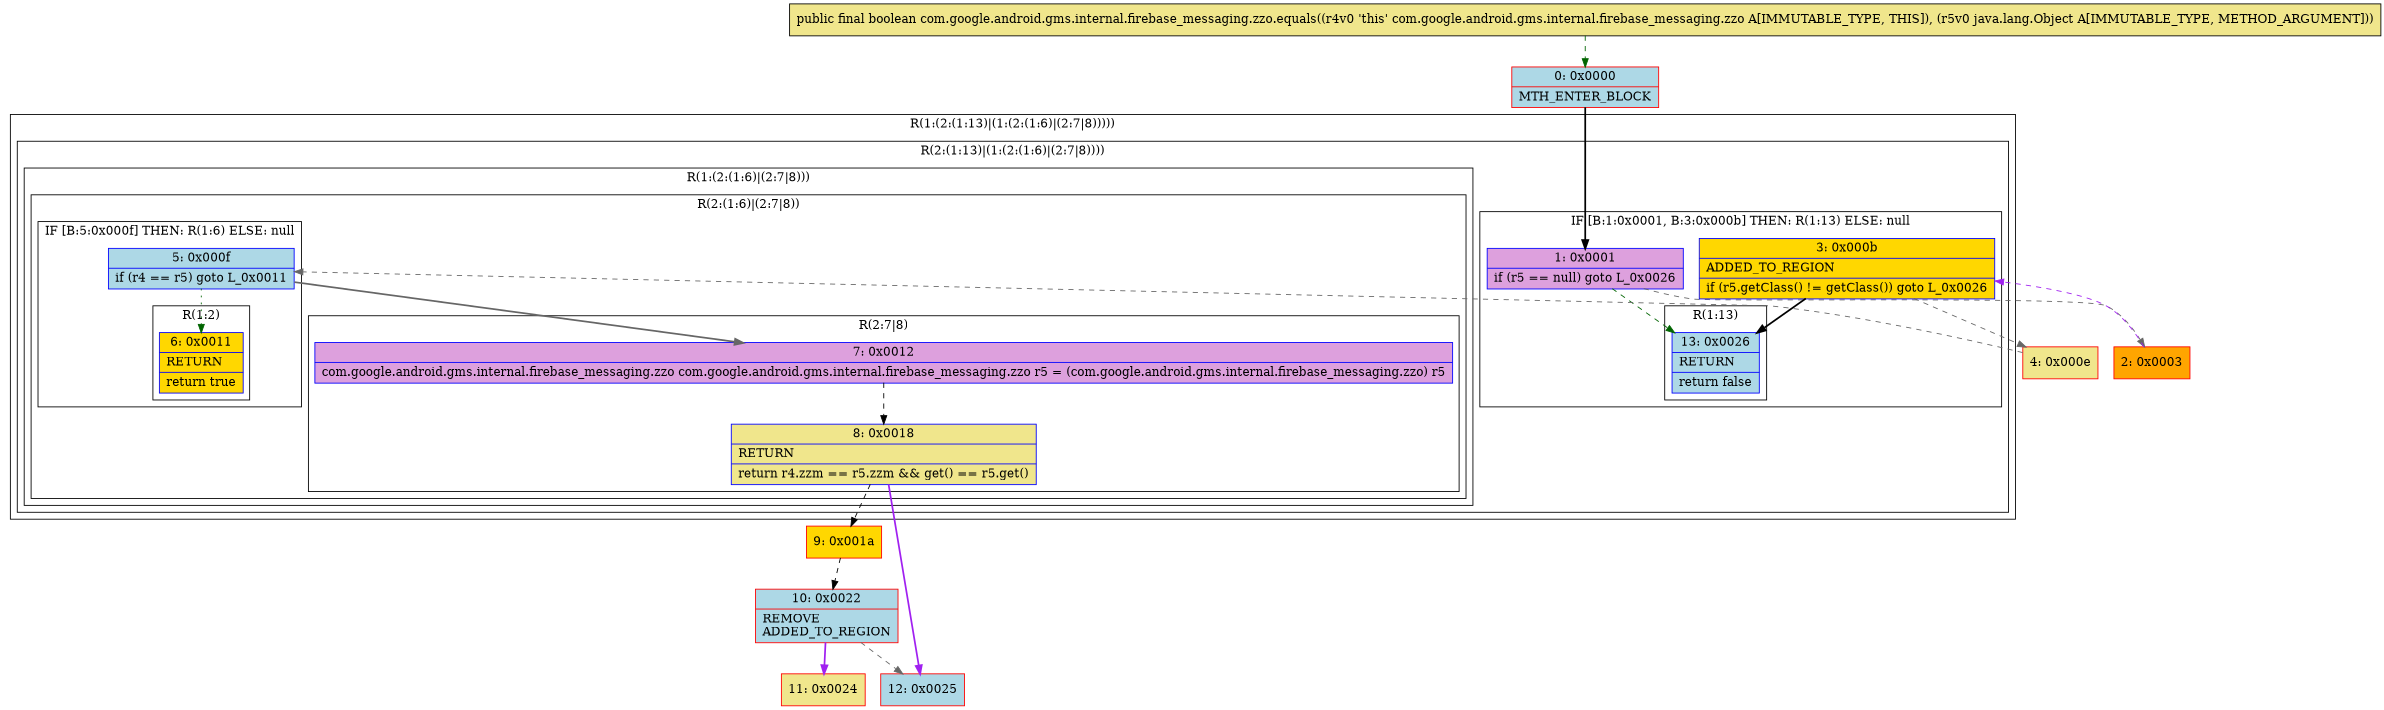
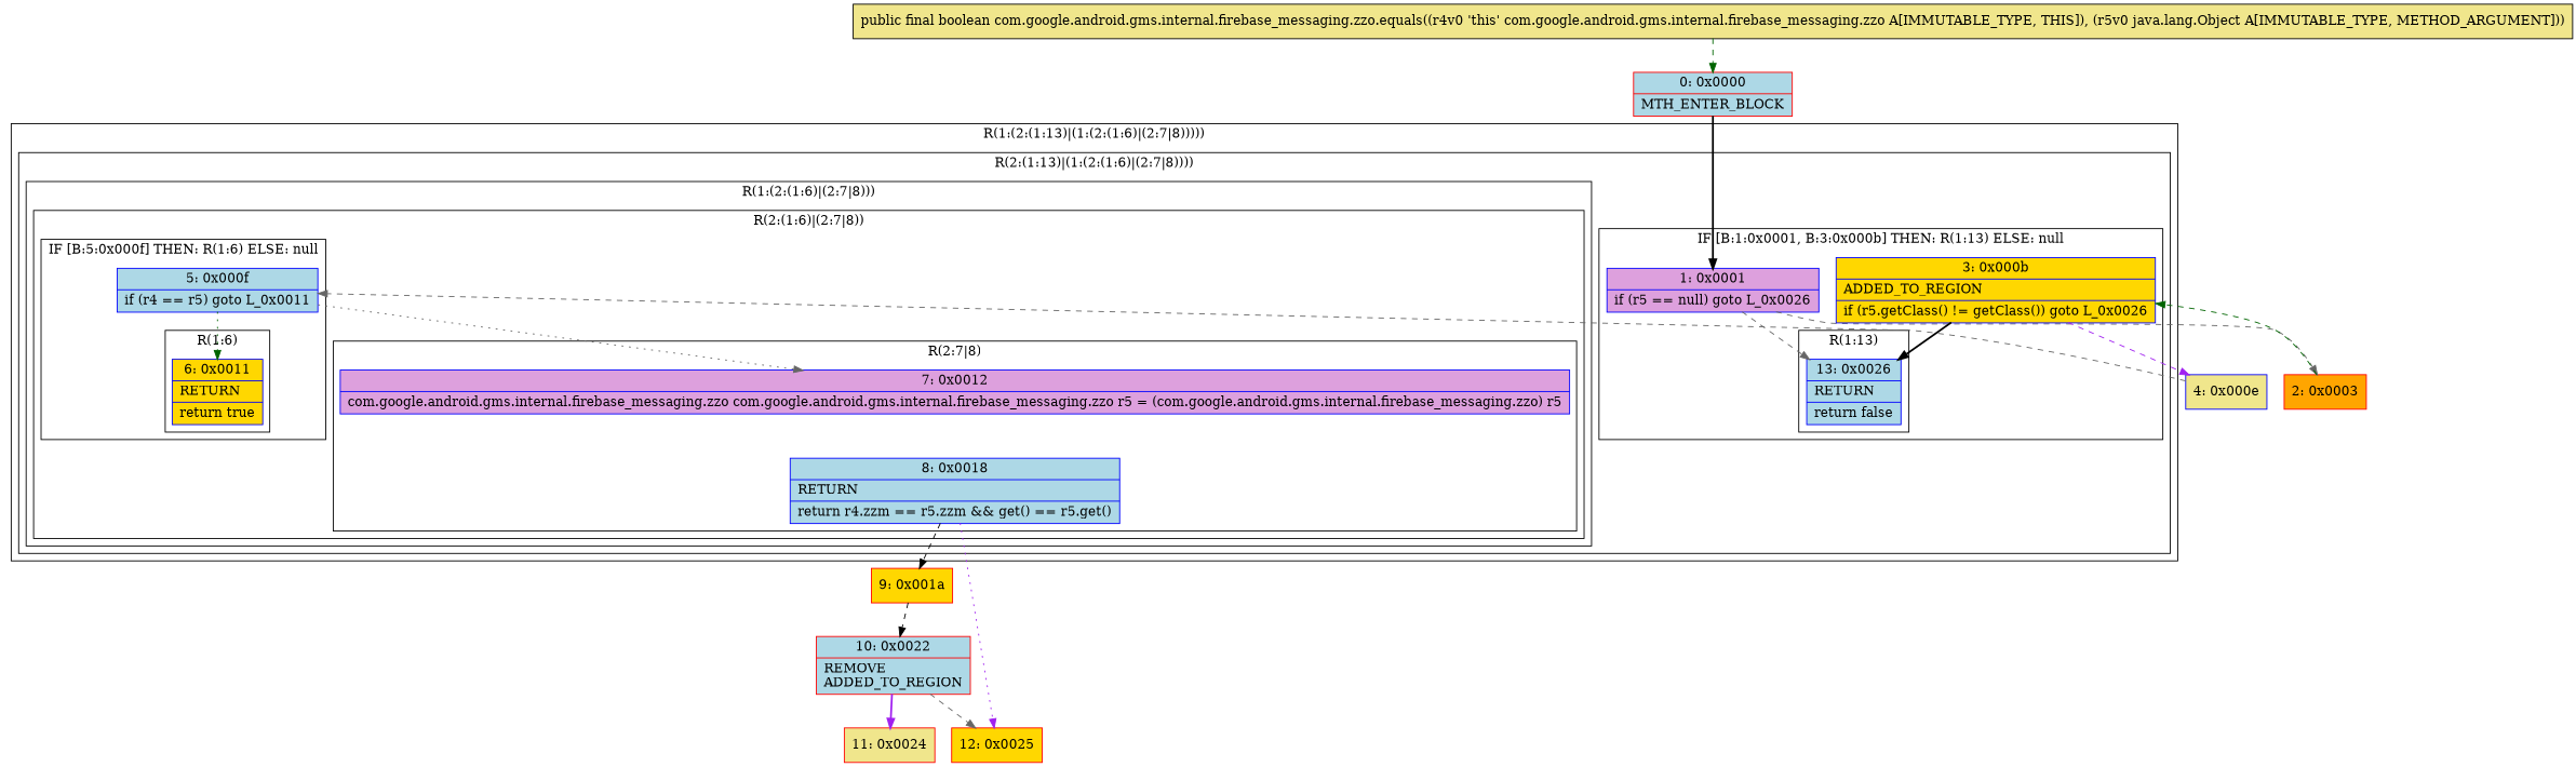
  digraph {
    node [color=blue fillcolor=lightblue shape=record style=filled]
    edge [color=black style=dashed]
    n1 [label="{13\:\ 0x0026|RETURN\l|return false\l}"]
    n2 [fillcolor=plum label="{1\:\ 0x0001|if (r5 == null) goto L_0x0026\l}"]
    n3 [fillcolor=gold label="{3\:\ 0x000b|ADDED_TO_REGION\l|if (r5.getClass() != getClass()) goto L_0x0026\l}"]
    n4 [fillcolor=gold label="{6\:\ 0x0011|RETURN\l|return true\l}"]
    n5 [label="{5\:\ 0x000f|if (r4 == r5) goto L_0x0011\l}"]
    n6 [fillcolor=plum label="{7\:\ 0x0012|com.google.android.gms.internal.firebase_messaging.zzo com.google.android.gms.internal.firebase_messaging.zzo r5 = (com.google.android.gms.internal.firebase_messaging.zzo) r5\l}"]
-   n7 [fillcolor=khaki label="{8\:\ 0x0018|RETURN\l|return r4.zzm == r5.zzm && get() == r5.get()\l}"]
+   n7 [label="{8\:\ 0x0018|RETURN\l|return r4.zzm == r5.zzm && get() == r5.get()\l}"]
    n8 [color=red fillcolor=orange label="{2\:\ 0x0003}"]
-   n9 [color=red fillcolor=khaki label="{4\:\ 0x000e}"]
+   n9 [fillcolor=khaki label="{4\:\ 0x000e}"]
    n10 [color=red fillcolor=gold label="{9\:\ 0x001a}"]
-   n11 [color=red label="{12\:\ 0x0025}"]
+   n11 [color=red fillcolor=gold label="{12\:\ 0x0025}"]
    n12 [color=red label="{10\:\ 0x0022|REMOVE\lADDED_TO_REGION\l}"]
    n13 [color=red label="{0\:\ 0x0000|MTH_ENTER_BLOCK\l}"]
    n14 [color=red fillcolor=khaki label="{11\:\ 0x0024}"]
    n15 [fillcolor=khaki label="{public final boolean com.google.android.gms.internal.firebase_messaging.zzo.equals((r4v0 'this' com.google.android.gms.internal.firebase_messaging.zzo A[IMMUTABLE_TYPE, THIS]), (r5v0 java.lang.Object A[IMMUTABLE_TYPE, METHOD_ARGUMENT])) }" color=""]
    subgraph cluster_1 {
      label="R(1:(2:(1:13)|(1:(2:(1:6)|(2:7|8)))))"
      subgraph cluster_2 {
        label="R(2:(1:13)|(1:(2:(1:6)|(2:7|8))))"
        subgraph cluster_3 {
          label="IF [B:1:0x0001, B:3:0x000b] THEN: R(1:13) ELSE: null"
          n2
          n3
          subgraph cluster_4 {
            label="R(1:13)"
            n1
          }
        }
        subgraph cluster_5 {
          label="R(1:(2:(1:6)|(2:7|8)))"
          subgraph cluster_6 {
            label="R(2:(1:6)|(2:7|8))"
            subgraph cluster_7 {
              label="IF [B:5:0x000f] THEN: R(1:6) ELSE: null"
              n5
              subgraph cluster_8 {
-               label="R(1:2)"
+               label="R(1:6)"
                n4
              }
            }
            subgraph cluster_9 {
              label="R(2:7|8)"
              n6
              n7
            }
          }
        }
      }
    }
-   n2 -> n1 [color=darkgreen]
+   n2 -> n1 [color=gray40]
    n2 -> n8 [color=gray40]
    n3 -> n1 [style=bold]
-   n3 -> n9 [color=gray40]
+   n3 -> n9 [color=purple]
    n5 -> n4 [color=darkgreen style=dotted]
-   n5 -> n6 [color=gray40 style=bold]
-   n6 -> n7
+   n5 -> n6 [color=gray40 style=dotted]
    n7 -> n10
-   n7 -> n11 [color=purple style=bold]
-   n8 -> n3 [color=purple]
+   n7 -> n11 [color=purple style=dotted]
+   n8 -> n3 [color=darkgreen]
    n9 -> n5 [color=gray40]
    n10 -> n12
    n12 -> n11 [color=gray40]
    n12 -> n14 [color=purple style=bold]
    n13 -> n2 [style=bold]
    n15 -> n13 [color=darkgreen]
  }
